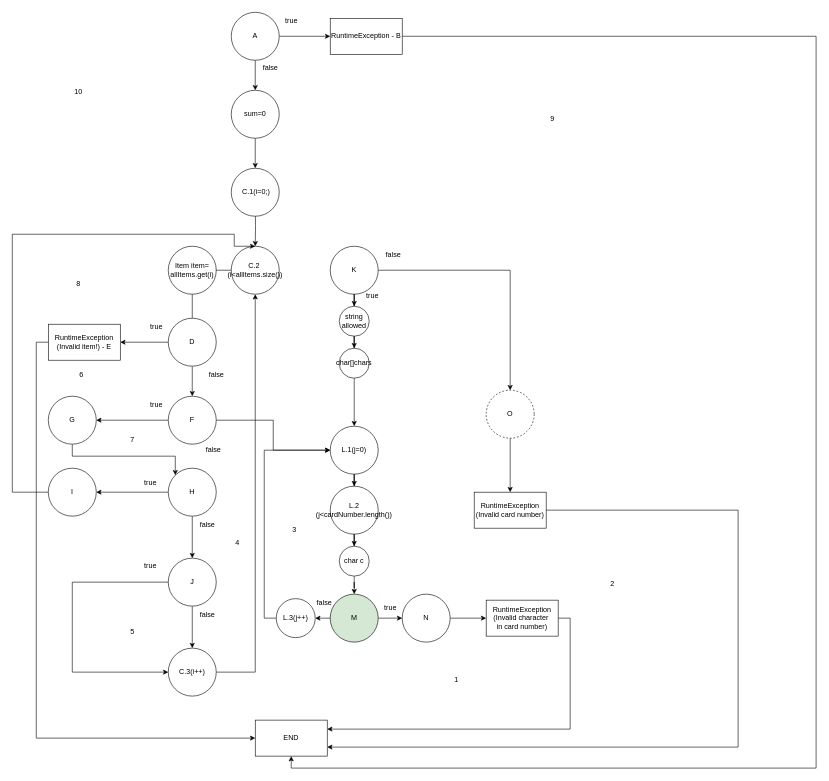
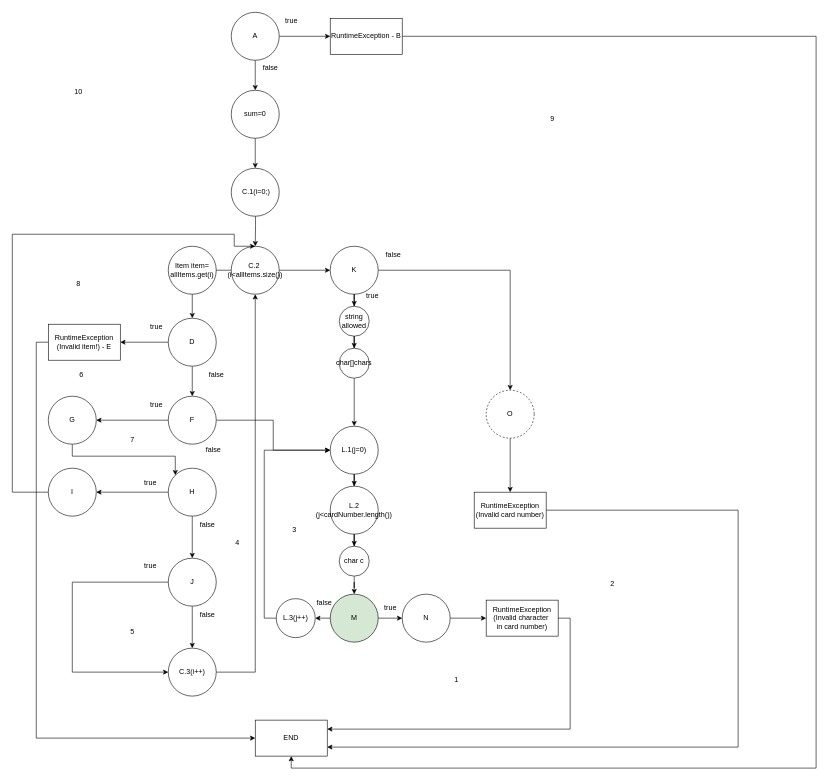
  <mxCell id="0" />
  <mxCell id="1" parent="0" />
  <mxCell id="2" style="edgeStyle=orthogonalEdgeStyle;rounded=0;orthogonalLoop=1;jettySize=auto;html=1;exitX=1;exitY=0.5;exitDx=0;exitDy=0;entryX=0;entryY=0.5;entryDx=0;entryDy=0;" edge="1" parent="1" source="4" target="6"><mxGeometry relative="1" as="geometry" /></mxCell>
  <mxCell id="3" style="edgeStyle=orthogonalEdgeStyle;rounded=0;orthogonalLoop=1;jettySize=auto;html=1;exitX=0.5;exitY=1;exitDx=0;exitDy=0;entryX=0.5;entryY=0;entryDx=0;entryDy=0;" edge="1" parent="1" source="4" target="9"><mxGeometry relative="1" as="geometry" /></mxCell>
  <mxCell id="4" value="A" style="ellipse;whiteSpace=wrap;html=1;aspect=fixed;" vertex="1" parent="1"><mxGeometry x="385" y="20" width="80" height="80" as="geometry" /></mxCell>
  <mxCell id="5" style="edgeStyle=orthogonalEdgeStyle;rounded=0;orthogonalLoop=1;jettySize=auto;html=1;exitX=1;exitY=0.5;exitDx=0;exitDy=0;entryX=0.5;entryY=1;entryDx=0;entryDy=0;" edge="1" parent="1" source="6" target="49"><mxGeometry relative="1" as="geometry"><Array as="points"><mxPoint x="1360" y="60" /><mxPoint x="1360" y="1280" /><mxPoint x="485" y="1280" /></Array></mxGeometry></mxCell>
  <mxCell id="6" value="RuntimeException - B" style="rounded=0;whiteSpace=wrap;html=1;" vertex="1" parent="1"><mxGeometry x="550" y="30" width="120" height="60" as="geometry" /></mxCell>
  <mxCell id="7" value="" style="edgeStyle=orthogonalEdgeStyle;rounded=0;orthogonalLoop=1;jettySize=auto;html=1;" edge="1" parent="1" target="12"><mxGeometry relative="1" as="geometry"><mxPoint x="425" y="340" as="sourcePoint" /></mxGeometry></mxCell>
  <mxCell id="8" value="" style="edgeStyle=orthogonalEdgeStyle;rounded=0;orthogonalLoop=1;jettySize=auto;html=1;" edge="1" parent="1" source="9" target="48"><mxGeometry relative="1" as="geometry" /></mxCell>
  <mxCell id="9" value="sum=0" style="ellipse;whiteSpace=wrap;html=1;aspect=fixed;" vertex="1" parent="1"><mxGeometry x="385" y="150" width="80" height="80" as="geometry" /></mxCell>
- <mxCell id="10" value="" style="edgeStyle=orthogonalEdgeStyle;rounded=0;orthogonalLoop=1;jettySize=auto;html=1;endArrow=none;" edge="1" parent="1" source="12" target="15"><mxGeometry relative="1" as="geometry" /></mxCell>
+ <mxCell id="10" value="" style="edgeStyle=orthogonalEdgeStyle;rounded=0;orthogonalLoop=1;jettySize=auto;html=1;" edge="1" parent="1" source="12" target="15"><mxGeometry relative="1" as="geometry" /></mxCell>
+ <mxCell id="11" style="edgeStyle=orthogonalEdgeStyle;rounded=0;orthogonalLoop=1;jettySize=auto;html=1;exitX=1;exitY=0.5;exitDx=0;exitDy=0;" edge="1" parent="1" source="12" target="29"><mxGeometry relative="1" as="geometry"><mxPoint x="590" y="560" as="targetPoint" /></mxGeometry></mxCell>
  <mxCell id="12" value="C.2&amp;nbsp;&lt;div&gt;(i&amp;lt;allItems.size())&lt;/div&gt;" style="ellipse;whiteSpace=wrap;html=1;" vertex="1" parent="1"><mxGeometry x="385" y="410" width="80" height="80" as="geometry" /></mxCell>
  <mxCell id="13" value="" style="edgeStyle=orthogonalEdgeStyle;rounded=0;orthogonalLoop=1;jettySize=auto;html=1;" edge="1" parent="1" source="15" target="17"><mxGeometry relative="1" as="geometry" /></mxCell>
  <mxCell id="14" value="" style="edgeStyle=orthogonalEdgeStyle;rounded=0;orthogonalLoop=1;jettySize=auto;html=1;" edge="1" parent="1" source="15" target="45"><mxGeometry relative="1" as="geometry" /></mxCell>
  <mxCell id="15" value="D" style="ellipse;whiteSpace=wrap;html=1;" vertex="1" parent="1"><mxGeometry x="280" y="530" width="80" height="80" as="geometry" /></mxCell>
  <mxCell id="16" style="edgeStyle=orthogonalEdgeStyle;rounded=0;orthogonalLoop=1;jettySize=auto;html=1;exitX=0;exitY=0.5;exitDx=0;exitDy=0;entryX=0;entryY=0.5;entryDx=0;entryDy=0;" edge="1" parent="1" source="17" target="49"><mxGeometry relative="1" as="geometry" /></mxCell>
  <mxCell id="17" value="RuntimeException&lt;div&gt;(Invalid item!) - E&lt;/div&gt;" style="whiteSpace=wrap;html=1;" vertex="1" parent="1"><mxGeometry x="80" y="540" width="120" height="60" as="geometry" /></mxCell>
  <mxCell id="18" value="" style="edgeStyle=orthogonalEdgeStyle;rounded=0;orthogonalLoop=1;jettySize=auto;html=1;" edge="1" parent="1" source="20" target="22"><mxGeometry relative="1" as="geometry" /></mxCell>
  <mxCell id="19" value="" style="edgeStyle=orthogonalEdgeStyle;rounded=0;orthogonalLoop=1;jettySize=auto;html=1;" edge="1" parent="1" source="20" target="25"><mxGeometry relative="1" as="geometry" /></mxCell>
  <mxCell id="20" value="H" style="ellipse;whiteSpace=wrap;html=1;" vertex="1" parent="1"><mxGeometry x="280" y="780" width="80" height="80" as="geometry" /></mxCell>
  <mxCell id="21" style="edgeStyle=orthogonalEdgeStyle;rounded=0;orthogonalLoop=1;jettySize=auto;html=1;exitX=0;exitY=0.5;exitDx=0;exitDy=0;entryX=0.5;entryY=0;entryDx=0;entryDy=0;" edge="1" parent="1" source="22" target="12"><mxGeometry relative="1" as="geometry"><Array as="points"><mxPoint x="20" y="820" /><mxPoint x="20" y="390" /><mxPoint x="390" y="390" /><mxPoint x="390" y="410" /></Array></mxGeometry></mxCell>
  <mxCell id="22" value="I" style="ellipse;whiteSpace=wrap;html=1;" vertex="1" parent="1"><mxGeometry x="80" y="780" width="80" height="80" as="geometry" /></mxCell>
  <mxCell id="23" value="" style="edgeStyle=orthogonalEdgeStyle;rounded=0;orthogonalLoop=1;jettySize=auto;html=1;" edge="1" parent="1" source="25" target="51"><mxGeometry relative="1" as="geometry"><Array as="points"><mxPoint x="320" y="1070" /></Array></mxGeometry></mxCell>
  <mxCell id="24" style="edgeStyle=orthogonalEdgeStyle;rounded=0;orthogonalLoop=1;jettySize=auto;html=1;exitX=0;exitY=0.5;exitDx=0;exitDy=0;entryX=0;entryY=0.5;entryDx=0;entryDy=0;" edge="1" parent="1" source="25" target="51"><mxGeometry relative="1" as="geometry"><Array as="points"><mxPoint x="120" y="970" /><mxPoint x="120" y="1120" /></Array></mxGeometry></mxCell>
  <mxCell id="25" value="J" style="ellipse;whiteSpace=wrap;html=1;" vertex="1" parent="1"><mxGeometry x="280" y="930" width="80" height="80" as="geometry" /></mxCell>
  <mxCell id="26" value="Item item=&lt;div&gt;allItems.get(i)&lt;/div&gt;" style="ellipse;whiteSpace=wrap;html=1;aspect=fixed;" vertex="1" parent="1"><mxGeometry x="280" y="410" width="80" height="80" as="geometry" /></mxCell>
  <mxCell id="27" style="edgeStyle=orthogonalEdgeStyle;rounded=0;orthogonalLoop=1;jettySize=auto;html=1;" edge="1" parent="1" source="29" target="31"><mxGeometry relative="1" as="geometry"><mxPoint x="750" y="690" as="targetPoint" /></mxGeometry></mxCell>
  <mxCell id="28" value="" style="edgeStyle=orthogonalEdgeStyle;rounded=0;orthogonalLoop=1;jettySize=auto;html=1;" edge="1" parent="1" source="55" target="35"><mxGeometry relative="1" as="geometry" /></mxCell>
  <mxCell id="29" value="K" style="ellipse;whiteSpace=wrap;html=1;aspect=fixed;" vertex="1" parent="1"><mxGeometry x="550" y="410" width="80" height="80" as="geometry" /></mxCell>
  <mxCell id="30" value="" style="edgeStyle=orthogonalEdgeStyle;rounded=0;orthogonalLoop=1;jettySize=auto;html=1;" edge="1" parent="1" source="31" target="33"><mxGeometry relative="1" as="geometry" /></mxCell>
  <mxCell id="31" value="O" style="ellipse;whiteSpace=wrap;html=1;aspect=fixed;dashed=1;" vertex="1" parent="1"><mxGeometry x="810" y="650" width="80" height="80" as="geometry" /></mxCell>
  <mxCell id="32" style="edgeStyle=orthogonalEdgeStyle;rounded=0;orthogonalLoop=1;jettySize=auto;html=1;exitX=1;exitY=0.5;exitDx=0;exitDy=0;entryX=1;entryY=0.75;entryDx=0;entryDy=0;" edge="1" parent="1" source="33" target="49"><mxGeometry relative="1" as="geometry"><Array as="points"><mxPoint x="1230" y="850" /><mxPoint x="1230" y="1245" /></Array></mxGeometry></mxCell>
  <mxCell id="33" value="RuntimeException&lt;div&gt;(Invalid&amp;nbsp;&lt;span style=&quot;background-color: transparent; color: light-dark(rgb(0, 0, 0), rgb(255, 255, 255));&quot;&gt;card number)&lt;/span&gt;&lt;/div&gt;" style="whiteSpace=wrap;html=1;" vertex="1" parent="1"><mxGeometry x="790" y="820" width="120" height="60" as="geometry" /></mxCell>
  <mxCell id="34" value="" style="edgeStyle=orthogonalEdgeStyle;rounded=0;orthogonalLoop=1;jettySize=auto;html=1;" edge="1" parent="1" source="61" target="38"><mxGeometry relative="1" as="geometry" /></mxCell>
  <mxCell id="35" value="L.1(j=0)" style="ellipse;whiteSpace=wrap;html=1;aspect=fixed;" vertex="1" parent="1"><mxGeometry x="550" y="710" width="80" height="80" as="geometry" /></mxCell>
  <mxCell id="36" value="" style="edgeStyle=orthogonalEdgeStyle;rounded=0;orthogonalLoop=1;jettySize=auto;html=1;" edge="1" parent="1" source="38" target="40"><mxGeometry relative="1" as="geometry" /></mxCell>
  <mxCell id="37" style="edgeStyle=orthogonalEdgeStyle;rounded=0;orthogonalLoop=1;jettySize=auto;html=1;exitX=0;exitY=0.5;exitDx=0;exitDy=0;entryX=1;entryY=0.5;entryDx=0;entryDy=0;" edge="1" parent="1" source="38" target="59"><mxGeometry relative="1" as="geometry" /></mxCell>
  <mxCell id="38" value="M" style="ellipse;whiteSpace=wrap;html=1;aspect=fixed;fillColor=#d5e8d4;" vertex="1" parent="1"><mxGeometry x="550" y="990" width="80" height="80" as="geometry" /></mxCell>
  <mxCell id="39" value="" style="edgeStyle=orthogonalEdgeStyle;rounded=0;orthogonalLoop=1;jettySize=auto;html=1;" edge="1" parent="1" source="40" target="42"><mxGeometry relative="1" as="geometry" /></mxCell>
  <mxCell id="40" value="N" style="ellipse;whiteSpace=wrap;html=1;" vertex="1" parent="1"><mxGeometry x="670" y="990" width="80" height="80" as="geometry" /></mxCell>
  <mxCell id="41" style="edgeStyle=orthogonalEdgeStyle;rounded=0;orthogonalLoop=1;jettySize=auto;html=1;exitX=1;exitY=0.5;exitDx=0;exitDy=0;entryX=1;entryY=0.25;entryDx=0;entryDy=0;" edge="1" parent="1" source="42" target="49"><mxGeometry relative="1" as="geometry" /></mxCell>
  <mxCell id="42" value="RuntimeException&lt;div&gt;&lt;div&gt;(Invalid character&amp;nbsp;&lt;/div&gt;&lt;div&gt;in card number)&lt;/div&gt;&lt;/div&gt;" style="whiteSpace=wrap;html=1;" vertex="1" parent="1"><mxGeometry x="810" y="1000" width="120" height="60" as="geometry" /></mxCell>
  <mxCell id="43" value="" style="edgeStyle=orthogonalEdgeStyle;rounded=0;orthogonalLoop=1;jettySize=auto;html=1;" edge="1" parent="1" source="45" target="35"><mxGeometry relative="1" as="geometry" /></mxCell>
  <mxCell id="44" value="" style="edgeStyle=orthogonalEdgeStyle;rounded=0;orthogonalLoop=1;jettySize=auto;html=1;" edge="1" parent="1" source="45" target="47"><mxGeometry relative="1" as="geometry" /></mxCell>
  <mxCell id="45" value="F" style="ellipse;whiteSpace=wrap;html=1;aspect=fixed;" vertex="1" parent="1"><mxGeometry x="280" y="660" width="80" height="80" as="geometry" /></mxCell>
  <mxCell id="46" style="edgeStyle=orthogonalEdgeStyle;rounded=0;orthogonalLoop=1;jettySize=auto;html=1;exitX=0.5;exitY=1;exitDx=0;exitDy=0;entryX=0;entryY=0;entryDx=0;entryDy=0;" edge="1" parent="1" source="47" target="20"><mxGeometry relative="1" as="geometry" /></mxCell>
  <mxCell id="47" value="G" style="ellipse;whiteSpace=wrap;html=1;aspect=fixed;" vertex="1" parent="1"><mxGeometry x="80" y="660" width="80" height="80" as="geometry" /></mxCell>
  <mxCell id="48" value="&amp;nbsp;C.1(i=0;)" style="ellipse;whiteSpace=wrap;html=1;" vertex="1" parent="1"><mxGeometry x="385" y="280" width="80" height="80" as="geometry" /></mxCell>
  <mxCell id="49" value="END" style="rounded=0;whiteSpace=wrap;html=1;" vertex="1" parent="1"><mxGeometry x="425" y="1200" width="120" height="60" as="geometry" /></mxCell>
  <mxCell id="50" style="edgeStyle=orthogonalEdgeStyle;rounded=0;orthogonalLoop=1;jettySize=auto;html=1;exitX=1;exitY=0.5;exitDx=0;exitDy=0;entryX=0.5;entryY=1;entryDx=0;entryDy=0;" edge="1" parent="1" source="51" target="12"><mxGeometry relative="1" as="geometry" /></mxCell>
  <mxCell id="51" value="C.3(i++)" style="ellipse;whiteSpace=wrap;html=1;" vertex="1" parent="1"><mxGeometry x="280" y="1080" width="80" height="80" as="geometry" /></mxCell>
  <mxCell id="52" value="" style="edgeStyle=orthogonalEdgeStyle;rounded=0;orthogonalLoop=1;jettySize=auto;html=1;" edge="1" parent="1" source="29" target="53"><mxGeometry relative="1" as="geometry"><mxPoint x="590" y="490" as="sourcePoint" /><mxPoint x="590" y="670" as="targetPoint" /></mxGeometry></mxCell>
  <mxCell id="53" value="string allowed" style="ellipse;whiteSpace=wrap;html=1;aspect=fixed;" vertex="1" parent="1"><mxGeometry x="565" y="510" width="50" height="50" as="geometry" /></mxCell>
  <mxCell id="54" value="" style="edgeStyle=orthogonalEdgeStyle;rounded=0;orthogonalLoop=1;jettySize=auto;html=1;" edge="1" parent="1" source="53" target="55"><mxGeometry relative="1" as="geometry"><mxPoint x="590" y="570" as="sourcePoint" /><mxPoint x="590" y="670" as="targetPoint" /></mxGeometry></mxCell>
  <mxCell id="55" value="char[]chars" style="ellipse;whiteSpace=wrap;html=1;aspect=fixed;" vertex="1" parent="1"><mxGeometry x="565" y="580" width="50" height="50" as="geometry" /></mxCell>
  <mxCell id="56" value="" style="edgeStyle=orthogonalEdgeStyle;rounded=0;orthogonalLoop=1;jettySize=auto;html=1;" edge="1" parent="1" source="35" target="57"><mxGeometry relative="1" as="geometry"><mxPoint x="590" y="790" as="sourcePoint" /><mxPoint x="590" y="920" as="targetPoint" /></mxGeometry></mxCell>
  <mxCell id="57" value="L.2&lt;div&gt;(j&amp;lt;cardNumber.length())&lt;/div&gt;" style="ellipse;whiteSpace=wrap;html=1;aspect=fixed;" vertex="1" parent="1"><mxGeometry x="550" y="810" width="80" height="80" as="geometry" /></mxCell>
  <mxCell id="58" style="edgeStyle=orthogonalEdgeStyle;rounded=0;orthogonalLoop=1;jettySize=auto;html=1;exitX=0;exitY=0.5;exitDx=0;exitDy=0;entryX=0;entryY=0.5;entryDx=0;entryDy=0;" edge="1" parent="1" source="59" target="35"><mxGeometry relative="1" as="geometry" /></mxCell>
  <mxCell id="59" value="L.3(j++)" style="ellipse;whiteSpace=wrap;html=1;aspect=fixed;" vertex="1" parent="1"><mxGeometry x="460" y="997.5" width="65" height="65" as="geometry" /></mxCell>
  <mxCell id="60" value="" style="edgeStyle=orthogonalEdgeStyle;rounded=0;orthogonalLoop=1;jettySize=auto;html=1;" edge="1" parent="1" source="57" target="61"><mxGeometry relative="1" as="geometry"><mxPoint x="590" y="890" as="sourcePoint" /><mxPoint x="590" y="990" as="targetPoint" /></mxGeometry></mxCell>
  <mxCell id="61" value="char c" style="ellipse;whiteSpace=wrap;html=1;aspect=fixed;" vertex="1" parent="1"><mxGeometry x="565" y="910" width="50" height="50" as="geometry" /></mxCell>
  <mxCell id="62" value="true" style="text;html=1;align=center;verticalAlign=middle;resizable=0;points=[];autosize=1;strokeColor=none;fillColor=none;" vertex="1" parent="1"><mxGeometry x="465" y="20" width="40" height="30" as="geometry" /></mxCell>
  <mxCell id="63" value="false" style="text;html=1;align=center;verticalAlign=middle;resizable=0;points=[];autosize=1;strokeColor=none;fillColor=none;" vertex="1" parent="1"><mxGeometry x="425" y="98" width="50" height="30" as="geometry" /></mxCell>
  <mxCell id="64" value="true" style="text;html=1;align=center;verticalAlign=middle;resizable=0;points=[];autosize=1;strokeColor=none;fillColor=none;" vertex="1" parent="1"><mxGeometry x="240" y="530" width="40" height="30" as="geometry" /></mxCell>
  <mxCell id="65" value="true" style="text;html=1;align=center;verticalAlign=middle;resizable=0;points=[];autosize=1;strokeColor=none;fillColor=none;" vertex="1" parent="1"><mxGeometry x="240" y="660" width="40" height="30" as="geometry" /></mxCell>
  <mxCell id="66" value="true" style="text;html=1;align=center;verticalAlign=middle;resizable=0;points=[];autosize=1;strokeColor=none;fillColor=none;" vertex="1" parent="1"><mxGeometry x="230" y="790" width="40" height="30" as="geometry" /></mxCell>
  <mxCell id="67" value="false" style="text;html=1;align=center;verticalAlign=middle;resizable=0;points=[];autosize=1;strokeColor=none;fillColor=none;" vertex="1" parent="1"><mxGeometry x="320" y="860" width="50" height="30" as="geometry" /></mxCell>
  <mxCell id="68" value="false" style="text;html=1;align=center;verticalAlign=middle;resizable=0;points=[];autosize=1;strokeColor=none;fillColor=none;" vertex="1" parent="1"><mxGeometry x="330" y="735" width="50" height="30" as="geometry" /></mxCell>
  <mxCell id="69" value="false" style="text;html=1;align=center;verticalAlign=middle;resizable=0;points=[];autosize=1;strokeColor=none;fillColor=none;" vertex="1" parent="1"><mxGeometry x="335" y="610" width="50" height="30" as="geometry" /></mxCell>
  <mxCell id="70" value="false" style="text;html=1;align=center;verticalAlign=middle;resizable=0;points=[];autosize=1;strokeColor=none;fillColor=none;" vertex="1" parent="1"><mxGeometry x="320" y="1010" width="50" height="30" as="geometry" /></mxCell>
  <mxCell id="71" value="true" style="text;html=1;align=center;verticalAlign=middle;resizable=0;points=[];autosize=1;strokeColor=none;fillColor=none;" vertex="1" parent="1"><mxGeometry x="230" y="928" width="40" height="30" as="geometry" /></mxCell>
  <mxCell id="72" value="false" style="text;html=1;align=center;verticalAlign=middle;resizable=0;points=[];autosize=1;strokeColor=none;fillColor=none;" vertex="1" parent="1"><mxGeometry x="630" y="410" width="50" height="30" as="geometry" /></mxCell>
  <mxCell id="73" value="true" style="text;html=1;align=center;verticalAlign=middle;resizable=0;points=[];autosize=1;strokeColor=none;fillColor=none;" vertex="1" parent="1"><mxGeometry x="600" y="478" width="40" height="30" as="geometry" /></mxCell>
  <mxCell id="74" value="true" style="text;html=1;align=center;verticalAlign=middle;resizable=0;points=[];autosize=1;strokeColor=none;fillColor=none;" vertex="1" parent="1"><mxGeometry x="630" y="998" width="40" height="30" as="geometry" /></mxCell>
  <mxCell id="75" value="false" style="text;html=1;align=center;verticalAlign=middle;resizable=0;points=[];autosize=1;strokeColor=none;fillColor=none;" vertex="1" parent="1"><mxGeometry x="515" y="990" width="50" height="30" as="geometry" /></mxCell>
  <mxCell id="76" value="1" style="text;html=1;align=center;verticalAlign=middle;resizable=0;points=[];autosize=1;strokeColor=none;fillColor=none;" vertex="1" parent="1"><mxGeometry x="745" y="1118" width="30" height="30" as="geometry" /></mxCell>
  <mxCell id="77" value="2" style="text;html=1;align=center;verticalAlign=middle;resizable=0;points=[];autosize=1;strokeColor=none;fillColor=none;" vertex="1" parent="1"><mxGeometry x="1005" y="958" width="30" height="30" as="geometry" /></mxCell>
  <mxCell id="78" value="3" style="text;html=1;align=center;verticalAlign=middle;resizable=0;points=[];autosize=1;strokeColor=none;fillColor=none;" vertex="1" parent="1"><mxGeometry x="475" y="868" width="30" height="30" as="geometry" /></mxCell>
  <mxCell id="79" value="4" style="text;html=1;align=center;verticalAlign=middle;resizable=0;points=[];autosize=1;strokeColor=none;fillColor=none;" vertex="1" parent="1"><mxGeometry x="380" y="890" width="30" height="30" as="geometry" /></mxCell>
  <mxCell id="80" value="5" style="text;html=1;align=center;verticalAlign=middle;resizable=0;points=[];autosize=1;strokeColor=none;fillColor=none;" vertex="1" parent="1"><mxGeometry x="205" y="1038" width="30" height="30" as="geometry" /></mxCell>
  <mxCell id="81" value="6" style="text;html=1;align=center;verticalAlign=middle;resizable=0;points=[];autosize=1;strokeColor=none;fillColor=none;rotation=0;" vertex="1" parent="1"><mxGeometry x="120" y="610" width="30" height="30" as="geometry" /></mxCell>
  <mxCell id="82" value="7" style="text;html=1;align=center;verticalAlign=middle;resizable=0;points=[];autosize=1;strokeColor=none;fillColor=none;" vertex="1" parent="1"><mxGeometry x="205" y="718" width="30" height="30" as="geometry" /></mxCell>
  <mxCell id="83" value="8" style="text;html=1;align=center;verticalAlign=middle;resizable=0;points=[];autosize=1;strokeColor=none;fillColor=none;" vertex="1" parent="1"><mxGeometry x="115" y="458" width="30" height="30" as="geometry" /></mxCell>
  <mxCell id="84" value="9" style="text;html=1;align=center;verticalAlign=middle;resizable=0;points=[];autosize=1;strokeColor=none;fillColor=none;" vertex="1" parent="1"><mxGeometry x="905" y="183" width="30" height="30" as="geometry" /></mxCell>
  <mxCell id="85" value="10" style="text;html=1;align=center;verticalAlign=middle;resizable=0;points=[];autosize=1;strokeColor=none;fillColor=none;" vertex="1" parent="1"><mxGeometry x="110" y="138" width="40" height="30" as="geometry" /></mxCell>
